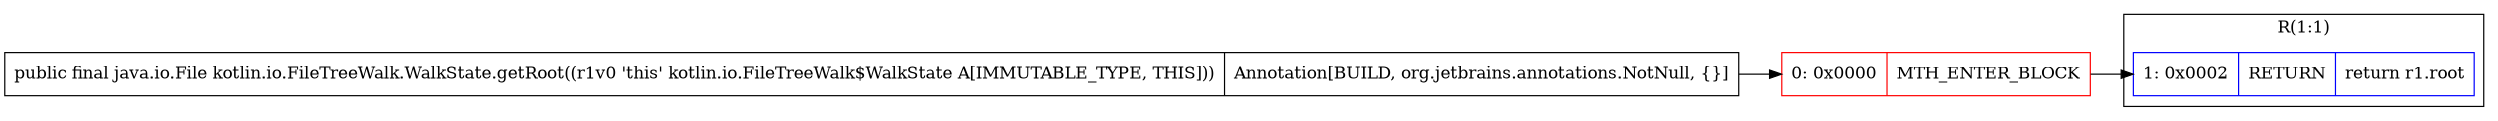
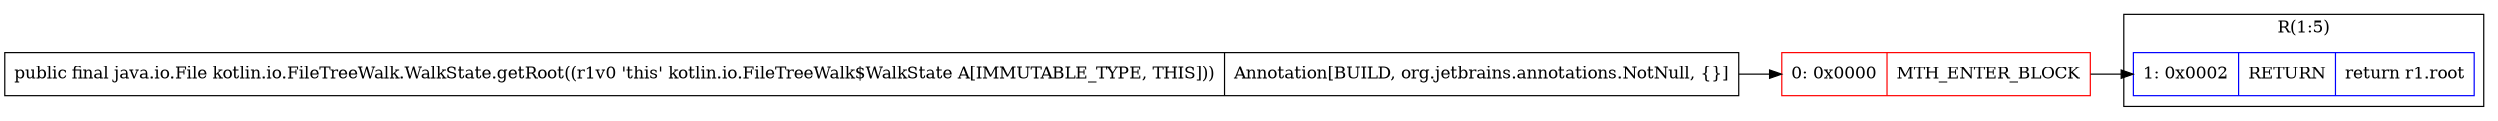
  digraph {
    rankdir=LR
    node [shape=record]
    n1 [color=blue label="{1\:\ 0x0002|RETURN\l|return r1.root\l}"]
    n2 [color=red label="{0\:\ 0x0000|MTH_ENTER_BLOCK\l}"]
    n3 [label="{public final java.io.File kotlin.io.FileTreeWalk.WalkState.getRoot((r1v0 'this' kotlin.io.FileTreeWalk$WalkState A[IMMUTABLE_TYPE, THIS]))  | Annotation[BUILD, org.jetbrains.annotations.NotNull, \{\}]\l}"]
    subgraph cluster_1 {
-     label="R(1:1)"
+     label="R(1:5)"
      n1
    }
    n2 -> n1
    n3 -> n2
  }
